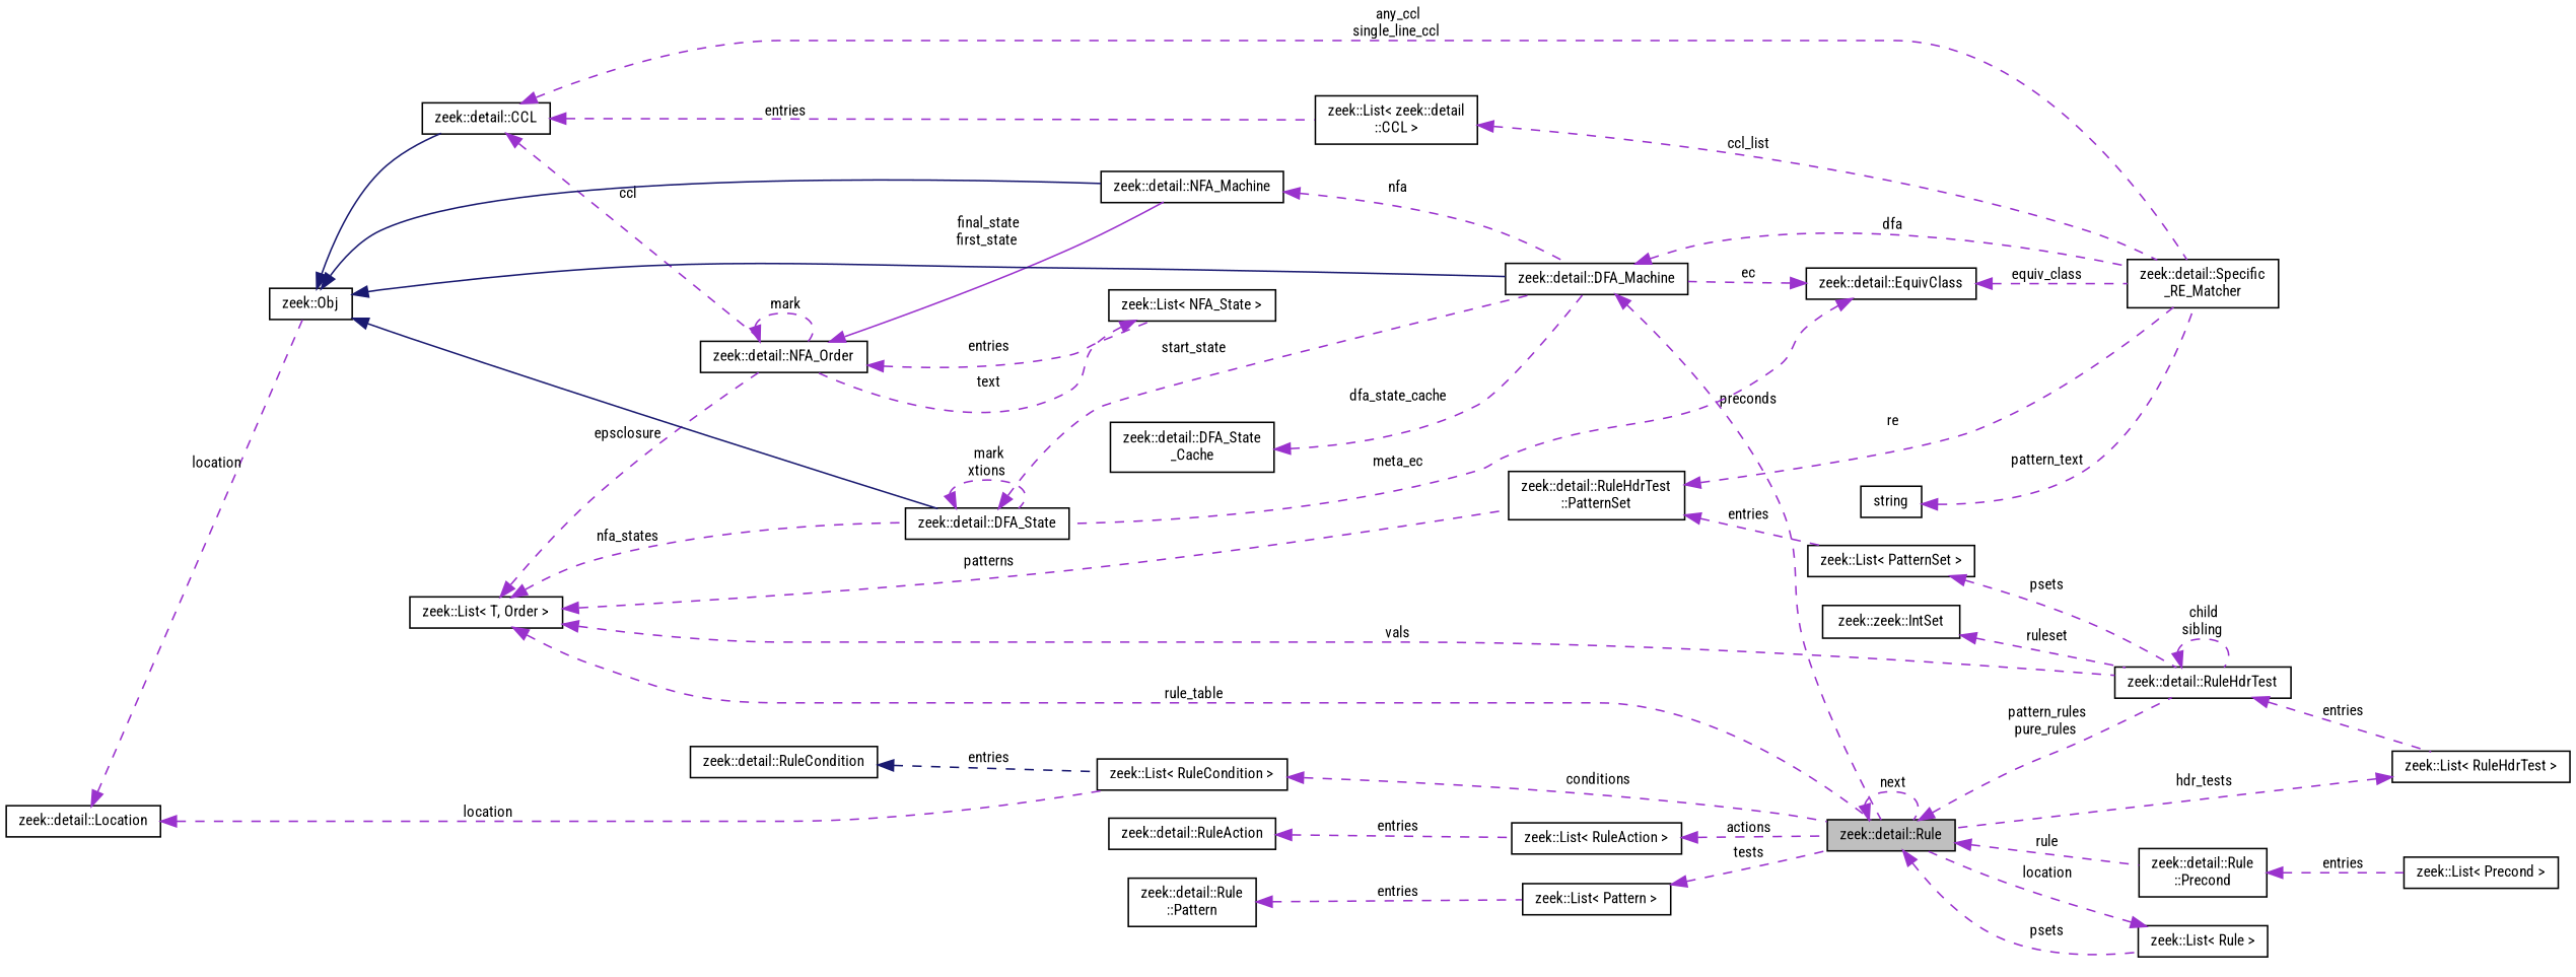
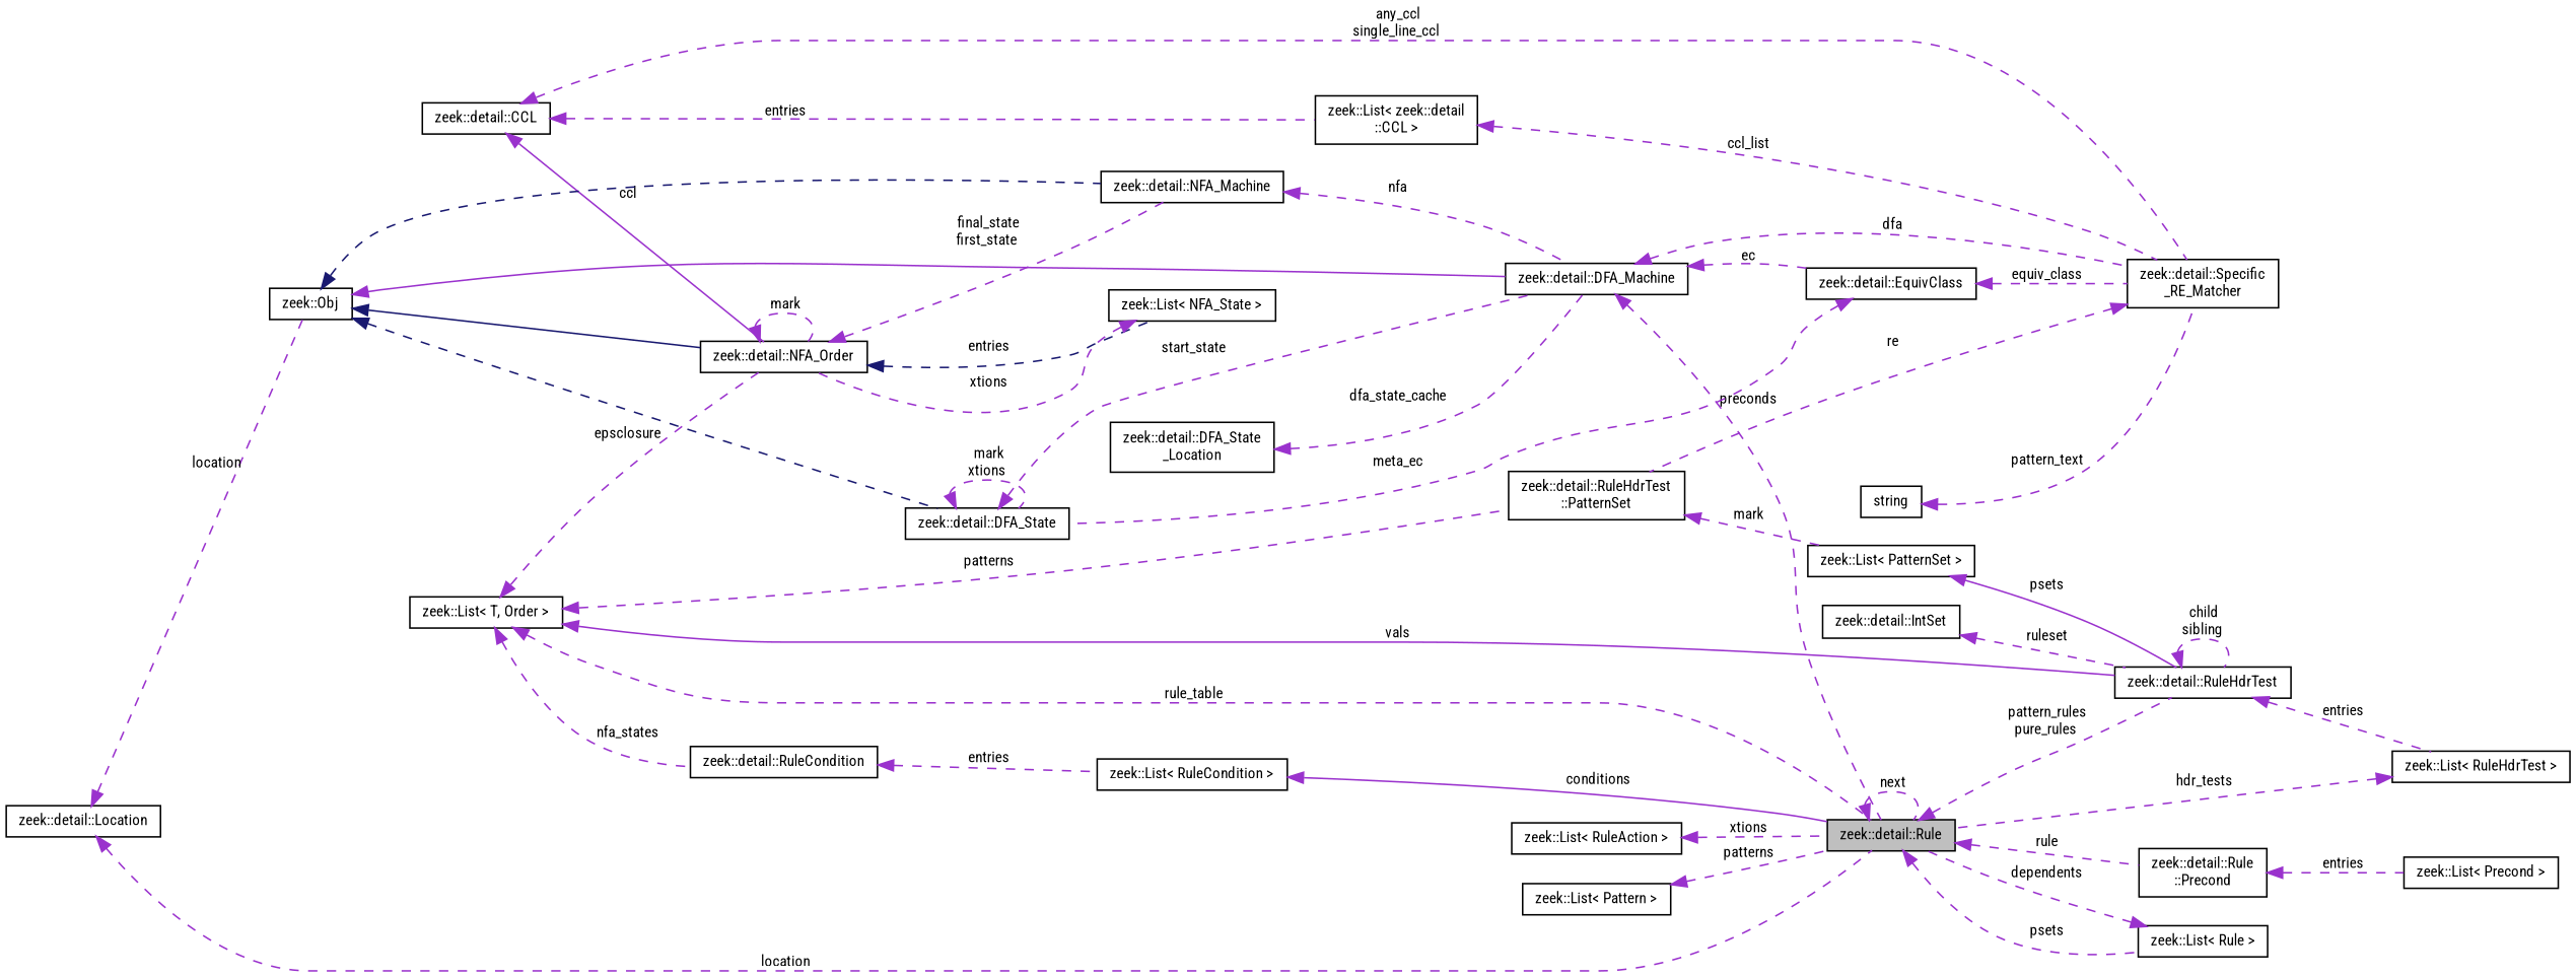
  digraph {
    fontname="Roboto Condensed"
    rankdir=LR
    node [color=black fillcolor=white fontname="Roboto Condensed" fontsize=10 shape=record style=filled]
    edge [color=darkorchid3 dir=back fontname="Roboto Condensed" fontsize=10 labelfontname=Helvetica labelfontsize=10 style=dashed]
    n1 [fillcolor=grey75 fontcolor=black height=0.2 label="zeek::detail::Rule" width=0.4]
    n2 [height=0.2 label="zeek::detail::RuleHdrTest" width=0.4]
    n3 [height=0.2 label="zeek::detail::Rule\l::Precond" width=0.4]
    n4 [height=0.2 label="zeek::List\< Rule \>" width=0.4]
    n5 [height=0.2 label="zeek::List\< RuleHdrTest \>" width=0.4]
    n6 [height=0.2 label="zeek::List\< Precond \>" width=0.4]
    n7 [height=0.2 label="zeek::List\< T, Order \>" width=0.4]
    n8 [height=0.2 label="zeek::detail::RuleHdrTest\l::PatternSet" width=0.4]
    n9 [height=0.2 label="zeek::detail::DFA_State" width=0.4]
    n10 [height=0.2 label="zeek::detail::NFA_Order" width=0.4]
    n11 [height=0.2 label="zeek::List\< PatternSet \>" width=0.4]
    n12 [height=0.2 label="zeek::detail::DFA_Machine" width=0.4]
    n13 [height=0.2 label="zeek::detail::NFA_Machine" width=0.4]
    n14 [height=0.2 label="zeek::List\< NFA_State \>" width=0.4]
    n15 [height=0.2 label="zeek::detail::Specific\l_RE_Matcher" width=0.4]
    n16 [height=0.2 label=string width=0.4]
    n17 [height=0.2 label="zeek::List\< zeek::detail\l::CCL \>" width=0.4]
    n18 [height=0.2 label="zeek::detail::CCL" width=0.4]
    n19 [height=0.2 label="zeek::detail::EquivClass" width=0.4]
    n20 [height=0.2 label="zeek::Obj" width=0.4]
    n21 [height=0.2 label="zeek::detail::Location" width=0.4]
-   n22 [height=0.2 label="zeek::detail::DFA_State\l_Cache" width=0.4]
-   n23 [height=0.2 label="zeek::zeek::IntSet" width=0.4]
+   n22 [height=0.2 label="zeek::detail::DFA_State\l_Location" width=0.4]
+   n23 [height=0.2 label="zeek::detail::IntSet" width=0.4]
    n24 [height=0.2 label="zeek::List\< RuleCondition \>" width=0.4]
    n25 [height=0.2 label="zeek::detail::RuleCondition" width=0.4]
    n26 [height=0.2 label="zeek::List\< RuleAction \>" width=0.4]
-   n27 [height=0.2 label="zeek::detail::RuleAction" width=0.4]
    n28 [height=0.2 label="zeek::List\< Pattern \>" width=0.4]
-   n29 [height=0.2 label="zeek::detail::Rule\l::Pattern" width=0.4]
    n1 -> n1 [label=" next"]
    n1 -> n2 [label=" pattern_rules\npure_rules"]
    n1 -> n3 [label=" rule"]
    n1 -> n4 [label=" psets"]
    n2 -> n2 [label=" child\nsibling"]
    n2 -> n5 [label=" entries"]
    n3 -> n6 [label=" entries"]
-   n4 -> n1 [label=" location"]
+   n4 -> n1 [label=" dependents"]
    n5 -> n1 [label=" hdr_tests"]
    n7 -> n1 [label=" rule_table"]
-   n7 -> n2 [label=" vals"]
+   n7 -> n2 [label=" vals" style=solid]
    n7 -> n8 [label=" patterns"]
-   n7 -> n9 [label=" nfa_states"]
+   n7 -> n25 [label=" nfa_states"]
    n7 -> n10 [label=" epsclosure"]
-   n8 -> n11 [label=" entries"]
+   n8 -> n11 [label=" mark"]
    n9 -> n9 [label=" mark\nxtions"]
    n9 -> n12 [label=" start_state"]
    n10 -> n10 [label=" mark"]
-   n10 -> n13 [label=" final_state\nfirst_state" style=solid]
-   n10 -> n14 [label=" entries"]
-   n11 -> n2 [label=" psets"]
+   n10 -> n13 [label=" final_state\nfirst_state"]
+   n10 -> n14 [color=midnightblue label=" entries"]
+   n11 -> n2 [label=" psets" style=solid]
    n12 -> n1 [label=" preconds"]
    n12 -> n15 [label=" dfa"]
    n13 -> n12 [label=" nfa"]
-   n14 -> n10 [label=" text"]
-   n8 -> n15 [label=" re"]
+   n14 -> n10 [label=" xtions"]
+   n15 -> n8 [label=" re"]
    n16 -> n15 [label=" pattern_text"]
    n17 -> n15 [label=" ccl_list"]
-   n18 -> n10 [label=" ccl"]
+   n18 -> n10 [label=" ccl" style=solid]
    n18 -> n15 [label=" any_ccl\nsingle_line_ccl"]
    n18 -> n17 [label=" entries"]
    n19 -> n9 [label=" meta_ec"]
-   n19 -> n12 [label=" ec"]
+   n12 -> n19 [label=" ec"]
    n19 -> n15 [label=" equiv_class"]
-   n20 -> n9 [color=midnightblue style=solid]
-   n20 -> n18 [color=midnightblue style=solid]
-   n20 -> n12 [color=midnightblue style=solid]
-   n20 -> n13 [color=midnightblue style=solid]
-   n21 -> n24 [label=" location"]
+   n20 -> n9 [color=midnightblue]
+   n20 -> n10 [color=midnightblue style=solid]
+   n20 -> n12 [style=solid]
+   n20 -> n13 [color=midnightblue]
+   n21 -> n1 [label=" location"]
    n21 -> n20 [label=" location"]
    n22 -> n12 [label=" dfa_state_cache"]
    n23 -> n2 [label=" ruleset"]
-   n24 -> n1 [label=" conditions"]
-   n25 -> n24 [color=midnightblue label=" entries"]
-   n26 -> n1 [label=" actions"]
-   n27 -> n26 [label=" entries"]
-   n28 -> n1 [label=" tests"]
-   n29 -> n28 [label=" entries"]
+   n24 -> n1 [label=" conditions" style=solid]
+   n25 -> n24 [label=" entries"]
+   n26 -> n1 [label=" xtions"]
+   n28 -> n1 [label=" patterns"]
  }
